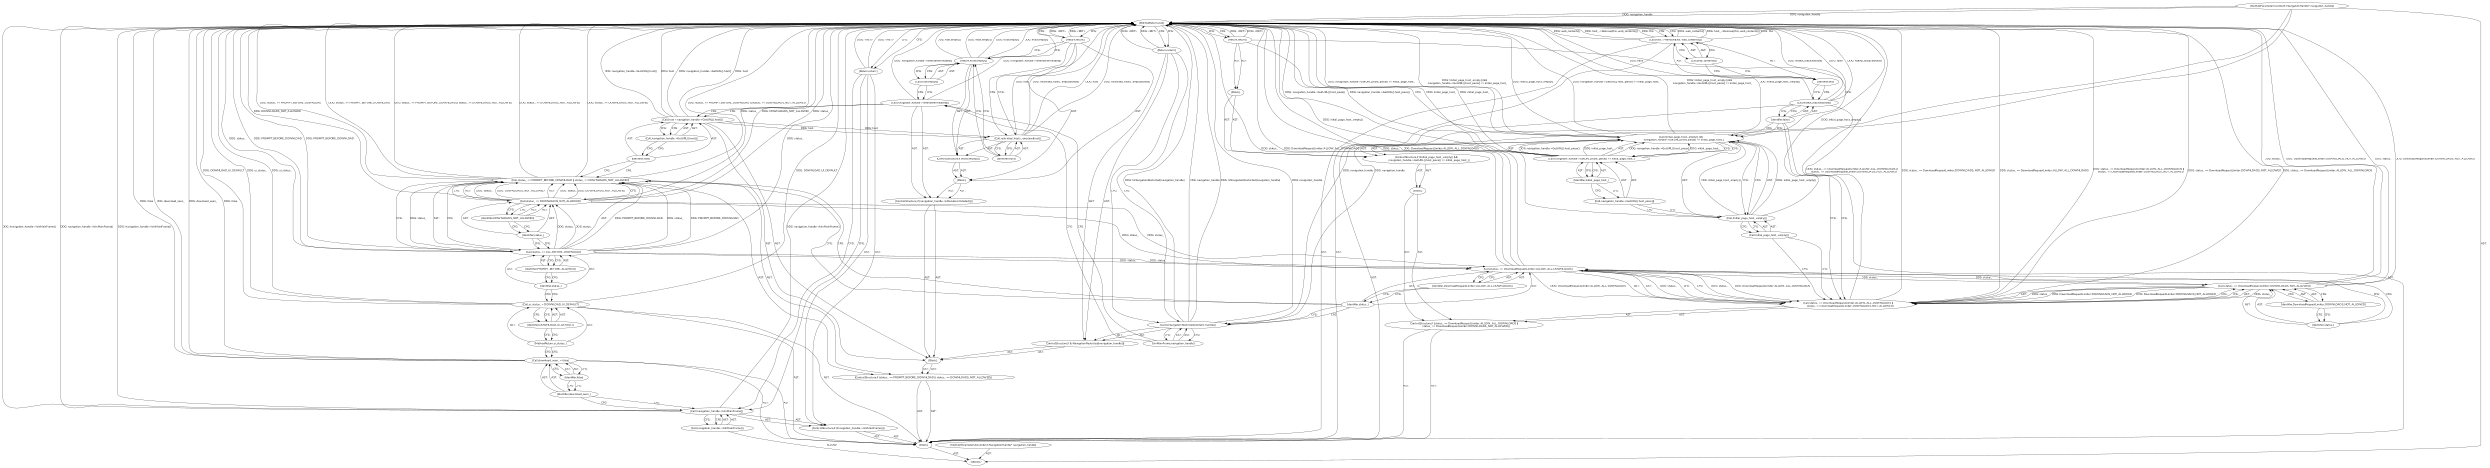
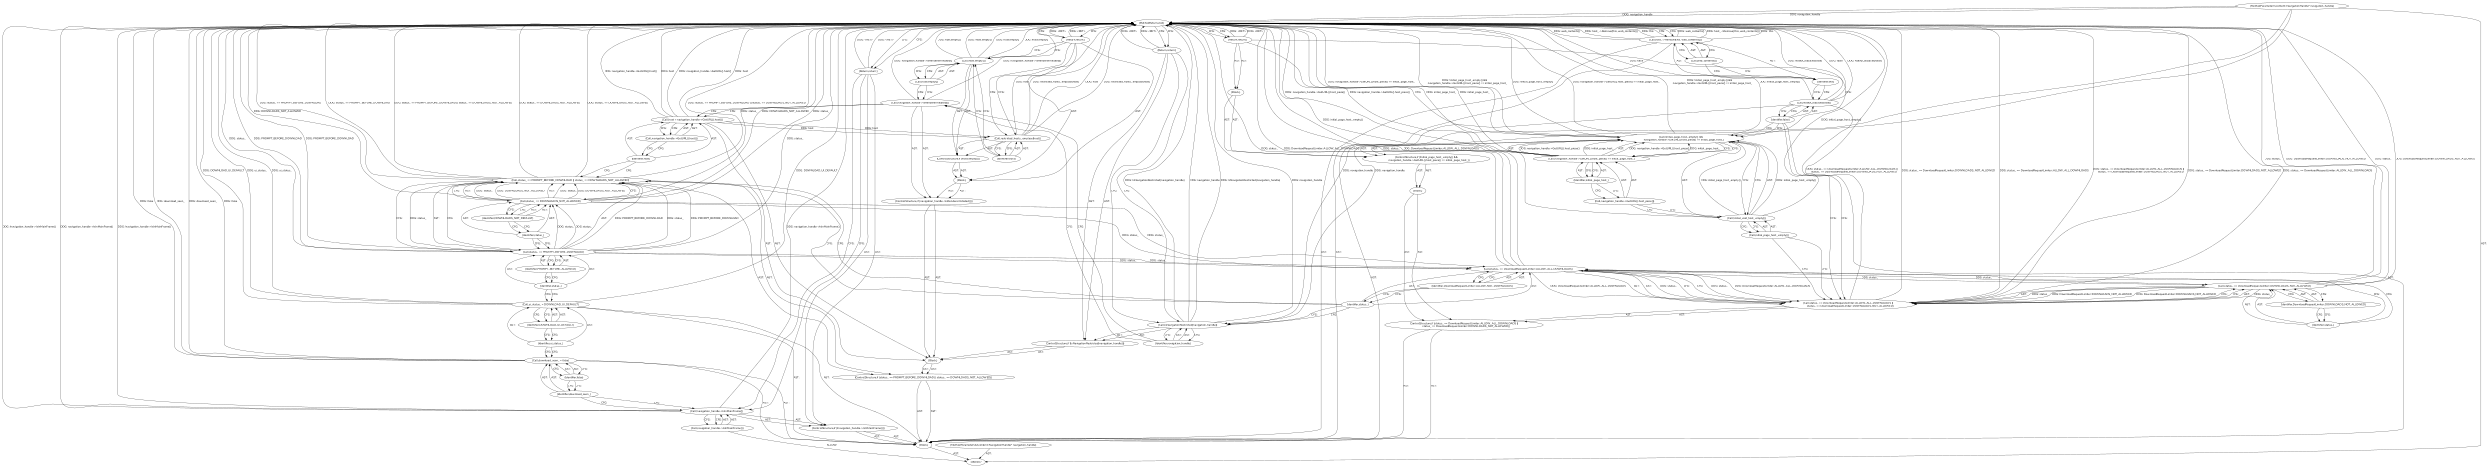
  digraph {
    fontname=Nunito
    node [fontname=Nunito]
    edge [fontname=Nunito]
    n1 [label="(MethodReturn,void)"]
    n2 [label="(Return,return;)"]
    n3 [label="(Return,return;)"]
    n4 [label="(Return,return;)"]
    n5 [label="(Call,host_->Remove(this, web_contents()))"]
    n6 [label="(Return,return;)"]
    n7 [label="(Call,restricted_hosts_.emplace(host))"]
    n8 [label="(Block,)"]
-   n9 [label="(Return,!host.empty())"]
-   n10 [label="(Call,IsNavigationRestricted(content_handle))"]
+   n9 [label="(Call,!host.empty())"]
+   n10 [label="(Call,IsNavigationRestricted(navigation_handle))"]
    n11 [label="(ControlStructure,if (IsNavigationRestricted(navigation_handle)))"]
    n12 [label="(Call,!initial_page_host_.empty() &&\n        navigation_handle->GetURL().host_piece() == initial_page_host_)"]
    n13 [label="(Block,)"]
    n14 [label="(Block,)"]
    n15 [label="(Call,web_contents())"]
    n16 [label="(ControlStructure,if (!navigation_handle->IsInMainFrame()))"]
    n17 [label="(Call,!navigation_handle->IsInMainFrame())"]
    n18 [label="(Call,host = navigation_handle->GetURL().host())"]
    n19 [label="(Call,navigation_handle->GetURL().host())"]
    n20 [label="(Block,)"]
    n21 [label="(Identifier,host)"]
    n22 [label="(ControlStructure,if (status_ == PROMPT_BEFORE_DOWNLOAD || status_ == DOWNLOADS_NOT_ALLOWED))"]
    n23 [label="(ControlStructure,if (!host.empty()))"]
    n24 [label="(Identifier,host)"]
    n25 [label="(Call,status_ == PROMPT_BEFORE_DOWNLOAD || status_ == DOWNLOADS_NOT_ALLOWED)"]
-   n26 [label="(Call,status_ == ALL_BEFORE_DOWNLOAD)"]
+   n26 [label="(Call,status_ == PROMPT_BEFORE_DOWNLOAD)"]
    n27 [label="(Call,status_ == DOWNLOADS_NOT_ALLOWED)"]
    n28 [label="(ControlStructure,if (navigation_handle->IsRendererInitiated()))"]
    n29 [label="(Call,navigation_handle->IsRendererInitiated())"]
    n30 [label="(Call,host.empty())"]
    n31 [label="(MethodParameterIn,content::NavigationHandle* navigation_handle)"]
    1000107
-   n33 [label="(IsInMainFrame,navigation_handle)"]
+   n33 [label="(Identifier,navigation_handle)"]
    n34 [label="(MethodParameterOut,content::NavigationHandle* navigation_handle)"]
-   n35 [label="(Identifier,DownloadRequestLimiter::ALLOW_ALL_DOWNLOADS)"]
+   n35 [label="(Identifier,DownloadRequestLimiter::ALLOW_NOT_DOWNLOADS)"]
    n36 [label="(Call,status_ == DownloadRequestLimiter::ALLOW_ALL_DOWNLOADS)"]
    n37 [label="(Identifier,status_)"]
    n38 [label="(Call,status_ == DownloadRequestLimiter::ALLOW_ALL_DOWNLOADS ||\n      status_ == DownloadRequestLimiter::DOWNLOADS_NOT_ALLOWED)"]
    n39 [label="(Call,status_ == DownloadRequestLimiter::DOWNLOADS_NOT_ALLOWED)"]
    n40 [label="(ControlStructure,if (status_ == DownloadRequestLimiter::ALLOW_ALL_DOWNLOADS ||\n      status_ == DownloadRequestLimiter::DOWNLOADS_NOT_ALLOWED))"]
    n41 [label="(Identifier,DownloadRequestLimiter::DOWNLOADS_NOT_ALLOWED)"]
    n42 [label="(Identifier,status_)"]
    n43 [label="(Block,)"]
    n44 [label="(Call,navigation_handle->IsInMainFrame())"]
    n45 [label="(ControlStructure,if (!initial_page_host_.empty() &&\n        navigation_handle->GetURL().host_piece() == initial_page_host_))"]
-   n46 [label="(Call,!initial_page_host_.empty())"]
+   n46 [label="(Call,!initial_void_host_.empty())"]
    n47 [label="(Call,navigation_handle->GetURL().host_piece() == initial_page_host_)"]
    n48 [label="(Call,initial_page_host_.empty())"]
    n49 [label="(Identifier,initial_page_host_)"]
    n50 [label="(Call,navigation_handle->GetURL().host_piece())"]
    n51 [label="(Identifier,false)"]
    n52 [label="(Call,NotifyCallbacks(false))"]
    n53 [label="(Identifier,this)"]
    n54 [label="(Identifier,false)"]
    n55 [label="(Call,download_seen_ = false)"]
    n56 [label="(Identifier,download_seen_)"]
    n57 [label="(Identifier,DOWNLOAD_UI_DEFAULT)"]
    n58 [label="(Call,ui_status_ = DOWNLOAD_UI_DEFAULT)"]
-   n59 [label="(MethodReturn,ui_status_)"]
+   n59 [label="(Identifier,ui_status_)"]
    n60 [label="(Identifier,PROMPT_BEFORE_ALLOWED)"]
    n61 [label="(Identifier,status_)"]
-   n62 [label="(Identifier,DOWNLOADS_NOT_ALLOWED)"]
+   n62 [label="(Identifier,DOWNLOADS_NOT_DEFAULT)"]
    n63 [label="(Identifier,status_)"]
    n1 -> n2 [label="CFG: "]
    n1 -> n2 [label="CFG: "]
    n1 -> n3 [label="CFG: "]
    n1 -> n3 [label="CFG: "]
    n1 -> n4 [label="CFG: "]
    n1 -> n4 [label="CFG: "]
    n1 -> n5 [label="CFG: "]
    n1 -> n5 [label="CFG: "]
    n1 -> n6 [label="CFG: "]
    n1 -> n6 [label="CFG: "]
    n2 -> n1 [label="DDG: <RET>"]
    n2 -> n1 [label="DDG: <RET>"]
    n2 -> n7 [label="CFG: "]
    n2 -> n7 [label="CFG: "]
    n2 -> n8 [label="AST: "]
    n2 -> n8 [label="AST: "]
    n2 -> n9 [label="CFG: "]
    n2 -> n9 [label="CFG: "]
    n3 -> n1 [label="DDG: <RET>"]
    n3 -> n1 [label="DDG: <RET>"]
    n3 -> n10 [label="CFG: "]
    n3 -> n10 [label="CFG: "]
    n3 -> n11 [label="AST: "]
    n3 -> n11 [label="AST: "]
    n4 -> n1 [label="DDG: <RET>"]
    n4 -> n1 [label="DDG: <RET>"]
    n4 -> n12 [label="CFG: "]
    n4 -> n12 [label="CFG: "]
    n4 -> n13 [label="AST: "]
    n4 -> n13 [label="AST: "]
    n5 -> n1 [label="DDG: web_contents()"]
    n5 -> n1 [label="DDG: host_->Remove(this, web_contents())"]
    n5 -> n1 [label="DDG: this"]
    n5 -> n1 [label="DDG: web_contents()"]
    n5 -> n1 [label="DDG: host_->Remove(this, web_contents())"]
    n5 -> n1 [label="DDG: this"]
    n5 -> n14 [label="AST: "]
    n5 -> n14 [label="AST: "]
    n5 -> n15 [label="CFG: "]
    n5 -> n15 [label="CFG: "]
    n6 -> n1 [label="DDG: <RET>"]
    n6 -> n1 [label="DDG: <RET>"]
    n6 -> n16 [label="AST: "]
    n6 -> n16 [label="AST: "]
    n6 -> n17 [label="CFG: "]
    n6 -> n17 [label="CFG: "]
    n7 -> n1 [label="DDG: restricted_hosts_.emplace(host)"]
    n7 -> n1 [label="DDG: host"]
    n7 -> n1 [label="DDG: restricted_hosts_.emplace(host)"]
    n7 -> n1 [label="DDG: host"]
    n7 -> n23 [label="AST: "]
    n7 -> n23 [label="AST: "]
    n7 -> n24 [label="CFG: "]
    n7 -> n24 [label="CFG: "]
    n8 -> n28 [label="AST: "]
    n8 -> n28 [label="AST: "]
    n9 -> n1 [label="DDG: !host.empty()"]
    n9 -> n1 [label="DDG: host.empty()"]
    n9 -> n1 [label="DDG: !host.empty()"]
    n9 -> n1 [label="DDG: host.empty()"]
    n9 -> n23 [label="AST: "]
    n9 -> n23 [label="AST: "]
    n9 -> n30 [label="CFG: "]
    n9 -> n30 [label="CFG: "]
    n10 -> n1 [label="DDG: navigation_handle"]
    n10 -> n1 [label="DDG: IsNavigationRestricted(navigation_handle)"]
    n10 -> n1 [label="DDG: navigation_handle"]
    n10 -> n1 [label="DDG: IsNavigationRestricted(navigation_handle)"]
    n10 -> n11 [label="AST: "]
    n10 -> n11 [label="AST: "]
    n10 -> n33 [label="CFG: "]
    n10 -> n33 [label="CFG: "]
    n11 -> n20 [label="AST: "]
    n11 -> n20 [label="AST: "]
    n12 -> n1 [label="DDG: !initial_page_host_.empty()"]
    n12 -> n1 [label="DDG: navigation_handle->GetURL().host_piece() == initial_page_host_"]
    n12 -> n1 [label="DDG: !initial_page_host_.empty() &&\n        navigation_handle->GetURL().host_piece() == initial_page_host_"]
    n12 -> n1 [label="DDG: !initial_page_host_.empty()"]
    n12 -> n1 [label="DDG: navigation_handle->GetURL().host_piece() == initial_page_host_"]
    n12 -> n1 [label="DDG: !initial_page_host_.empty() &&\n        navigation_handle->GetURL().host_piece() == initial_page_host_"]
    n12 -> n45 [label="AST: "]
    n12 -> n45 [label="AST: "]
    n12 -> n46 [label="CFG: "]
    n12 -> n46 [label="CFG: "]
    n12 -> n47 [label="CFG: "]
    n12 -> n47 [label="CFG: "]
    n13 -> n45 [label="AST: "]
    n13 -> n45 [label="AST: "]
    n14 -> 1000107 [label="AST: "]
    n15 -> n5 [label="AST: "]
    n15 -> n5 [label="AST: "]
    n15 -> n53 [label="CFG: "]
    n15 -> n53 [label="CFG: "]
    n16 -> n14 [label="AST: "]
    n16 -> n14 [label="AST: "]
    n17 -> n1 [label="DDG: navigation_handle->IsInMainFrame()"]
    n17 -> n1 [label="DDG: !navigation_handle->IsInMainFrame()"]
    n17 -> n1 [label="DDG: navigation_handle->IsInMainFrame()"]
    n17 -> n1 [label="DDG: !navigation_handle->IsInMainFrame()"]
    n17 -> n16 [label="AST: "]
    n17 -> n16 [label="AST: "]
    n17 -> n44 [label="CFG: "]
    n17 -> n44 [label="CFG: "]
    n18 -> n1 [label="DDG: navigation_handle->GetURL().host()"]
    n18 -> n1 [label="DDG: host"]
    n18 -> n1 [label="DDG: navigation_handle->GetURL().host()"]
    n18 -> n1 [label="DDG: host"]
    n18 -> n7 [label="DDG: host"]
    n18 -> n7 [label="DDG: host"]
    n18 -> n19 [label="CFG: "]
    n18 -> n19 [label="CFG: "]
    n18 -> n20 [label="AST: "]
    n18 -> n20 [label="AST: "]
    n19 -> n18 [label="AST: "]
    n19 -> n18 [label="AST: "]
    n19 -> n21 [label="CFG: "]
    n19 -> n21 [label="CFG: "]
    n20 -> n22 [label="AST: "]
    n20 -> n22 [label="AST: "]
    n21 -> n18 [label="AST: "]
    n21 -> n18 [label="AST: "]
    n21 -> n25 [label="CFG: "]
    n21 -> n25 [label="CFG: "]
    n22 -> n14 [label="AST: "]
    n22 -> n14 [label="AST: "]
    n23 -> n8 [label="AST: "]
    n23 -> n8 [label="AST: "]
    n24 -> n7 [label="AST: "]
    n24 -> n7 [label="AST: "]
    n24 -> n9 [label="CFG: "]
    n24 -> n9 [label="CFG: "]
    n25 -> n1 [label="DDG: status_ == DOWNLOADS_NOT_ALLOWED"]
    n25 -> n1 [label="DDG: status_ == PROMPT_BEFORE_DOWNLOAD || status_ == DOWNLOADS_NOT_ALLOWED"]
    n25 -> n1 [label="DDG: status_ == PROMPT_BEFORE_DOWNLOAD"]
    n25 -> n1 [label="DDG: status_ == DOWNLOADS_NOT_ALLOWED"]
    n25 -> n1 [label="DDG: status_ == PROMPT_BEFORE_DOWNLOAD || status_ == DOWNLOADS_NOT_ALLOWED"]
    n25 -> n1 [label="DDG: status_ == PROMPT_BEFORE_DOWNLOAD"]
    n25 -> n22 [label="AST: "]
    n25 -> n22 [label="AST: "]
    n25 -> n26 [label="CFG: "]
    n25 -> n26 [label="CFG: "]
    n25 -> n27 [label="CFG: "]
    n25 -> n27 [label="CFG: "]
    n26 -> n1 [label="DDG: status_"]
    n26 -> n1 [label="DDG: PROMPT_BEFORE_DOWNLOAD"]
    n26 -> n1 [label="DDG: status_"]
    n26 -> n1 [label="DDG: PROMPT_BEFORE_DOWNLOAD"]
    n26 -> n25 [label="AST: "]
    n26 -> n25 [label="DDG: status_"]
    n26 -> n25 [label="DDG: PROMPT_BEFORE_DOWNLOAD"]
    n26 -> n25 [label="AST: "]
    n26 -> n25 [label="DDG: status_"]
    n26 -> n25 [label="DDG: PROMPT_BEFORE_DOWNLOAD"]
    n26 -> n27 [label="DDG: status_"]
    n26 -> n27 [label="DDG: status_"]
    n26 -> n36 [label="DDG: status_"]
    n26 -> n36 [label="DDG: status_"]
    n26 -> n60 [label="CFG: "]
    n26 -> n60 [label="CFG: "]
    n27 -> n1 [label="DDG: status_"]
    n27 -> n1 [label="DDG: DOWNLOADS_NOT_ALLOWED"]
    n27 -> n1 [label="DDG: status_"]
    n27 -> n1 [label="DDG: DOWNLOADS_NOT_ALLOWED"]
    n27 -> n25 [label="AST: "]
    n27 -> n25 [label="DDG: status_"]
    n27 -> n25 [label="DDG: DOWNLOADS_NOT_ALLOWED"]
    n27 -> n25 [label="AST: "]
    n27 -> n25 [label="DDG: status_"]
    n27 -> n25 [label="DDG: DOWNLOADS_NOT_ALLOWED"]
    n27 -> n36 [label="DDG: status_"]
    n27 -> n36 [label="DDG: status_"]
    n27 -> n62 [label="CFG: "]
    n27 -> n62 [label="CFG: "]
    n28 -> n20 [label="AST: "]
    n28 -> n20 [label="AST: "]
    n29 -> n1 [label="DDG: navigation_handle->IsRendererInitiated()"]
    n29 -> n1 [label="DDG: navigation_handle->IsRendererInitiated()"]
    n29 -> n18 [label="CFG: "]
    n29 -> n18 [label="CFG: "]
    n29 -> n28 [label="AST: "]
    n29 -> n28 [label="AST: "]
    n30 -> n9 [label="AST: "]
    n30 -> n9 [label="AST: "]
    n30 -> n29 [label="CFG: "]
    n30 -> n29 [label="CFG: "]
    n31 -> n1 [label="DDG: navigation_handle"]
    n31 -> n1 [label="DDG: navigation_handle"]
    n31 -> n10 [label="DDG: navigation_handle"]
    n31 -> n10 [label="DDG: navigation_handle"]
    n31 -> 1000107 [label="AST: "]
    n33 -> n10 [label="AST: "]
    n33 -> n10 [label="AST: "]
    n33 -> n29 [label="CFG: "]
    n33 -> n29 [label="CFG: "]
    n34 -> 1000107 [label="AST: "]
    n35 -> n36 [label="AST: "]
    n35 -> n36 [label="AST: "]
    n35 -> n37 [label="CFG: "]
    n35 -> n37 [label="CFG: "]
    n36 -> n1 [label="DDG: DownloadRequestLimiter::ALLOW_ALL_DOWNLOADS"]
    n36 -> n1 [label="DDG: status_"]
    n36 -> n1 [label="DDG: DownloadRequestLimiter::ALLOW_ALL_DOWNLOADS"]
    n36 -> n1 [label="DDG: status_"]
    n36 -> n35 [label="CFG: "]
    n36 -> n35 [label="CFG: "]
    n36 -> n38 [label="AST: "]
    n36 -> n38 [label="DDG: status_"]
    n36 -> n38 [label="DDG: DownloadRequestLimiter::ALLOW_ALL_DOWNLOADS"]
    n36 -> n38 [label="AST: "]
    n36 -> n38 [label="DDG: status_"]
    n36 -> n38 [label="DDG: DownloadRequestLimiter::ALLOW_ALL_DOWNLOADS"]
    n36 -> n39 [label="DDG: status_"]
    n36 -> n39 [label="DDG: status_"]
    n37 -> n10 [label="CFG: "]
    n37 -> n10 [label="CFG: "]
    n37 -> n25 [label="CFG: "]
    n37 -> n25 [label="CFG: "]
    n37 -> n36 [label="AST: "]
    n37 -> n36 [label="AST: "]
    n38 -> n1 [label="DDG: status_ == DownloadRequestLimiter::DOWNLOADS_NOT_ALLOWED"]
    n38 -> n1 [label="DDG: status_ == DownloadRequestLimiter::ALLOW_ALL_DOWNLOADS"]
    n38 -> n1 [label="DDG: status_ == DownloadRequestLimiter::ALLOW_ALL_DOWNLOADS ||\n      status_ == DownloadRequestLimiter::DOWNLOADS_NOT_ALLOWED"]
    n38 -> n1 [label="DDG: status_ == DownloadRequestLimiter::DOWNLOADS_NOT_ALLOWED"]
    n38 -> n1 [label="DDG: status_ == DownloadRequestLimiter::ALLOW_ALL_DOWNLOADS"]
    n38 -> n1 [label="DDG: status_ == DownloadRequestLimiter::ALLOW_ALL_DOWNLOADS ||\n      status_ == DownloadRequestLimiter::DOWNLOADS_NOT_ALLOWED"]
    n38 -> n36 [label="CFG: "]
    n38 -> n36 [label="CFG: "]
    n38 -> n39 [label="CFG: "]
    n38 -> n39 [label="CFG: "]
    n38 -> n40 [label="AST: "]
    n38 -> n40 [label="AST: "]
    n39 -> n1 [label="DDG: status_"]
    n39 -> n1 [label="DDG: DownloadRequestLimiter::DOWNLOADS_NOT_ALLOWED"]
    n39 -> n1 [label="DDG: status_"]
    n39 -> n1 [label="DDG: DownloadRequestLimiter::DOWNLOADS_NOT_ALLOWED"]
    n39 -> n38 [label="AST: "]
    n39 -> n38 [label="DDG: status_"]
    n39 -> n38 [label="DDG: DownloadRequestLimiter::DOWNLOADS_NOT_ALLOWED"]
    n39 -> n38 [label="AST: "]
    n39 -> n38 [label="DDG: status_"]
    n39 -> n38 [label="DDG: DownloadRequestLimiter::DOWNLOADS_NOT_ALLOWED"]
    n39 -> n41 [label="CFG: "]
    n39 -> n41 [label="CFG: "]
    n40 -> n14 [label="AST: "]
    n40 -> n14 [label="AST: "]
    n41 -> n39 [label="AST: "]
    n41 -> n39 [label="AST: "]
    n41 -> n42 [label="CFG: "]
    n41 -> n42 [label="CFG: "]
    n42 -> n36 [label="CFG: "]
    n42 -> n36 [label="CFG: "]
    n42 -> n39 [label="AST: "]
    n42 -> n39 [label="AST: "]
    n43 -> n40 [label="AST: "]
    n43 -> n40 [label="AST: "]
    n44 -> n17 [label="AST: "]
    n44 -> n17 [label="AST: "]
    n44 -> 1000107 [label="ALLOW: "]
    n45 -> n43 [label="AST: "]
    n45 -> n43 [label="AST: "]
    n46 -> n1 [label="DDG: initial_page_host_.empty()"]
    n46 -> n1 [label="DDG: initial_page_host_.empty()"]
    n46 -> n12 [label="AST: "]
    n46 -> n12 [label="DDG: initial_page_host_.empty()"]
    n46 -> n12 [label="AST: "]
    n46 -> n12 [label="DDG: initial_page_host_.empty()"]
    n46 -> n48 [label="CFG: "]
    n46 -> n48 [label="CFG: "]
    n47 -> n1 [label="DDG: navigation_handle->GetURL().host_piece()"]
    n47 -> n1 [label="DDG: initial_page_host_"]
    n47 -> n1 [label="DDG: navigation_handle->GetURL().host_piece()"]
    n47 -> n1 [label="DDG: initial_page_host_"]
    n47 -> n12 [label="AST: "]
    n47 -> n12 [label="DDG: navigation_handle->GetURL().host_piece()"]
    n47 -> n12 [label="DDG: initial_page_host_"]
    n47 -> n12 [label="AST: "]
    n47 -> n12 [label="DDG: navigation_handle->GetURL().host_piece()"]
    n47 -> n12 [label="DDG: initial_page_host_"]
    n47 -> n49 [label="CFG: "]
    n47 -> n49 [label="CFG: "]
    n48 -> n38 [label="CFG: "]
    n48 -> n38 [label="CFG: "]
    n48 -> n46 [label="AST: "]
    n48 -> n46 [label="AST: "]
    n49 -> n47 [label="AST: "]
    n49 -> n47 [label="AST: "]
    n49 -> n50 [label="CFG: "]
    n49 -> n50 [label="CFG: "]
    n50 -> n46 [label="CFG: "]
    n50 -> n46 [label="CFG: "]
    n50 -> n47 [label="AST: "]
    n50 -> n47 [label="AST: "]
    n51 -> n12 [label="CFG: "]
    n51 -> n12 [label="CFG: "]
    n51 -> n38 [label="CFG: "]
    n51 -> n38 [label="CFG: "]
    n51 -> n52 [label="AST: "]
    n51 -> n52 [label="AST: "]
    n52 -> n1 [label="DDG: NotifyCallbacks(false)"]
    n52 -> n1 [label="DDG: false"]
    n52 -> n1 [label="DDG: NotifyCallbacks(false)"]
    n52 -> n1 [label="DDG: false"]
    n52 -> n14 [label="AST: "]
    n52 -> n14 [label="AST: "]
    n52 -> n51 [label="CFG: "]
    n52 -> n51 [label="CFG: "]
    n53 -> n5 [label="AST: "]
    n53 -> n5 [label="AST: "]
    n53 -> n52 [label="CFG: "]
    n53 -> n52 [label="CFG: "]
    n54 -> n55 [label="AST: "]
    n54 -> n55 [label="AST: "]
    n54 -> n56 [label="CFG: "]
    n54 -> n56 [label="CFG: "]
    n55 -> n1 [label="DDG: download_seen_"]
    n55 -> n1 [label="DDG: false"]
    n55 -> n1 [label="DDG: download_seen_"]
    n55 -> n1 [label="DDG: false"]
    n55 -> n14 [label="AST: "]
    n55 -> n14 [label="AST: "]
    n55 -> n54 [label="CFG: "]
    n55 -> n54 [label="CFG: "]
    n56 -> n17 [label="CFG: "]
    n56 -> n17 [label="CFG: "]
    n56 -> n55 [label="AST: "]
    n56 -> n55 [label="AST: "]
    n57 -> n58 [label="AST: "]
    n57 -> n58 [label="AST: "]
    n57 -> n59 [label="CFG: "]
    n57 -> n59 [label="CFG: "]
    n58 -> n1 [label="DDG: ui_status_"]
    n58 -> n1 [label="DDG: DOWNLOAD_UI_DEFAULT"]
    n58 -> n1 [label="DDG: ui_status_"]
    n58 -> n1 [label="DDG: DOWNLOAD_UI_DEFAULT"]
    n58 -> n14 [label="AST: "]
    n58 -> n14 [label="AST: "]
    n58 -> n57 [label="CFG: "]
    n58 -> n57 [label="CFG: "]
    n59 -> n55 [label="CFG: "]
    n59 -> n55 [label="CFG: "]
    n59 -> n58 [label="AST: "]
    n59 -> n58 [label="AST: "]
    n60 -> n26 [label="AST: "]
    n60 -> n26 [label="AST: "]
    n60 -> n61 [label="CFG: "]
    n60 -> n61 [label="CFG: "]
    n61 -> n26 [label="AST: "]
    n61 -> n26 [label="AST: "]
    n61 -> n58 [label="CFG: "]
    n61 -> n58 [label="CFG: "]
    n62 -> n27 [label="AST: "]
    n62 -> n27 [label="AST: "]
    n62 -> n63 [label="CFG: "]
    n62 -> n63 [label="CFG: "]
    n63 -> n26 [label="CFG: "]
    n63 -> n26 [label="CFG: "]
    n63 -> n27 [label="AST: "]
    n63 -> n27 [label="AST: "]
  }
